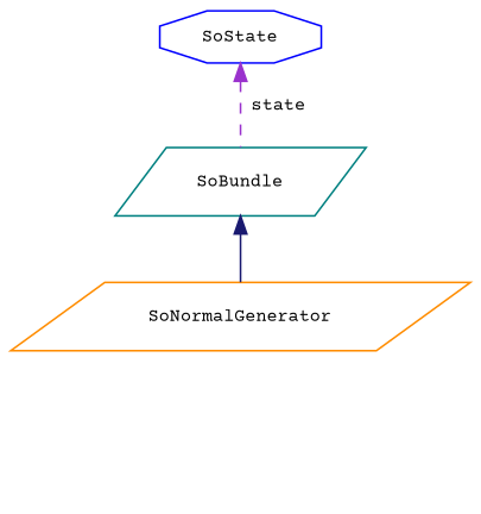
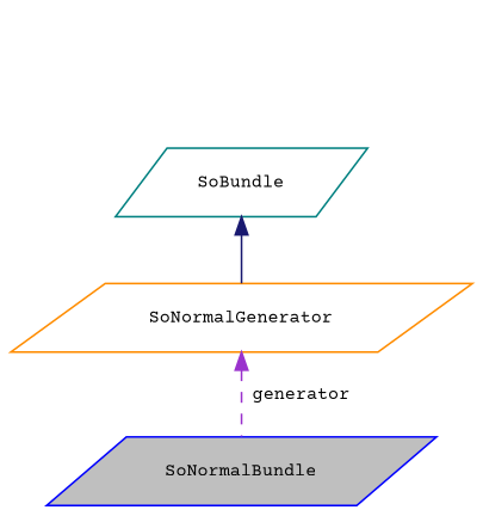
  digraph {
    fontname="Courier Prime"
    node [color=blue fillcolor=white fontname="Courier Prime" fontsize=10 shape=parallelogram style=filled]
    edge [color=darkorchid3 dir=back fontname="Courier Prime" fontsize=10 labelfontname=Helvetica labelfontsize=10 style=dashed]
+   n1 [fillcolor=grey75 fontcolor=black height=0.2 label=SoNormalBundle width=0.4]
    n2 [color=teal height=0.2 label=SoBundle width=0.4]
    n3 [color=darkorange height=0.2 label=SoNormalGenerator width=0.4]
-   n4 [height=0.2 label=SoState shape=octagon width=0.4]
    n2 -> n3 [color=midnightblue style=solid]
-   n4 -> n2 [label=" state"]
+   n3 -> n1 [label=" generator"]
  }
